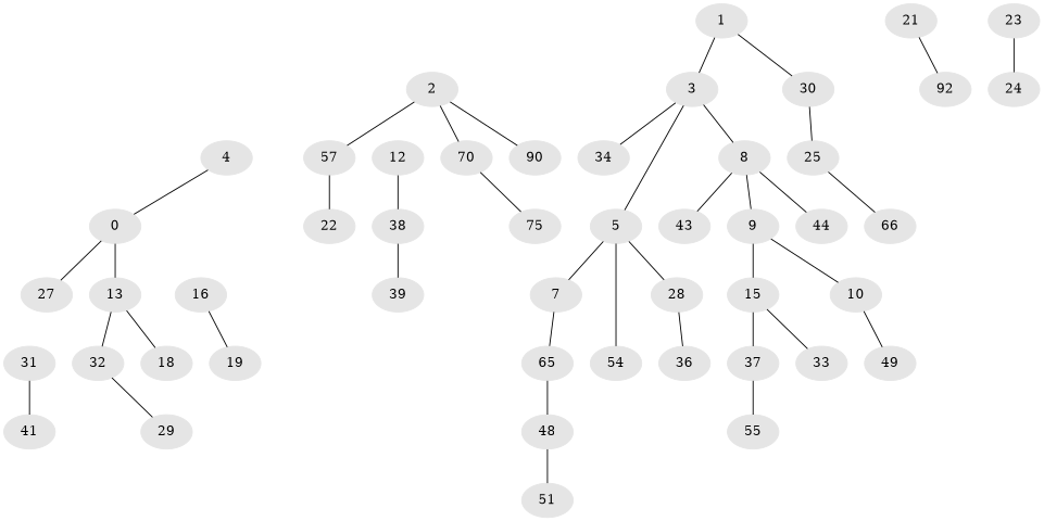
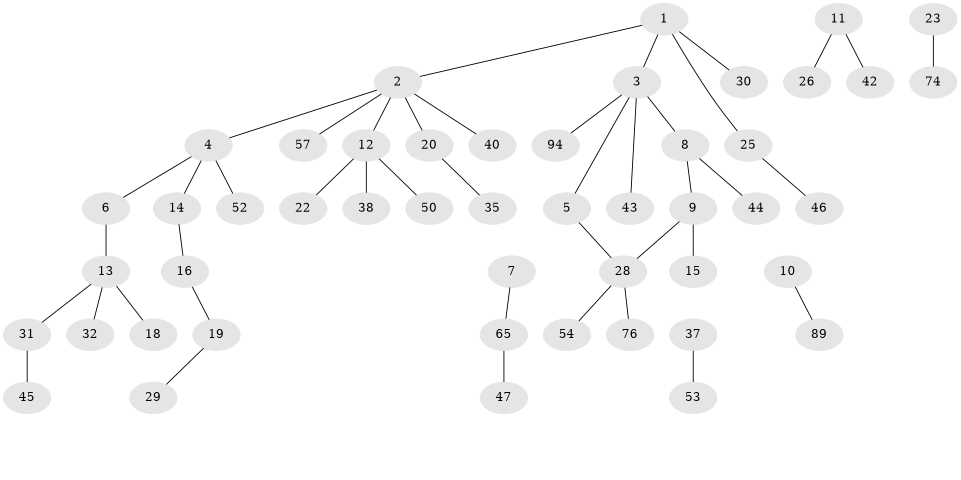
  graph {
    node [color=gray90 style=filled]
    1
    2
    3
    25
    30
    4
    12
    n8 [label=57]
-   20 [label=70]
-   40 [label=90]
+   20
+   40
    5
    8
-   34
-   21
-   42 [label=92]
-   46 [label=66]
-   6 [label=0]
+   34 [label=94]
+   21 [label=11]
+   26
+   42
+   46
+   6
+   14
+   52
    22
    38
-   35 [label=75]
+   50
+   35
    7
    28
    9
    43
    44
    13
-   27
    16
    n33 [label=65]
-   36
+   36 [label=76]
    54
    18
    31
    32
-   47 [label=48]
+   47
    10
    15
-   49
-   33
+   49 [label=89]
    37
-   39
-   41
+   41 [label=45]
    19
-   53 [label=55]
+   53
    29
    23
-   24
-   51
+   24 [label=74]
+   1 -- 2
    1 -- 3
-   30 -- 25
+   1 -- 25
    1 -- 30
+   2 -- 4
+   2 -- 12
    2 -- n8
    2 -- 20
    2 -- 40
    3 -- 5
    3 -- 8
    3 -- 34
    25 -- 46
    4 -- 6
-   n8 -- 22
+   4 -- 14
+   4 -- 52
+   12 -- 22
    12 -- 38
+   12 -- 50
    20 -- 35
-   5 -- 7
    5 -- 28
    8 -- 9
-   8 -- 43
+   3 -- 43
    8 -- 44
+   21 -- 26
    21 -- 42
    6 -- 13
-   6 -- 27
-   38 -- 39
+   14 -- 16
    7 -- n33
    28 -- 36
-   5 -- 54
-   9 -- 10
+   28 -- 54
+   9 -- 28
    9 -- 15
    13 -- 18
+   13 -- 31
    13 -- 32
    16 -- 19
    n33 -- 47
    31 -- 41
-   47 -- 51
    10 -- 49
-   15 -- 33
-   15 -- 37
    37 -- 53
-   32 -- 29
+   19 -- 29
    23 -- 24
  }
